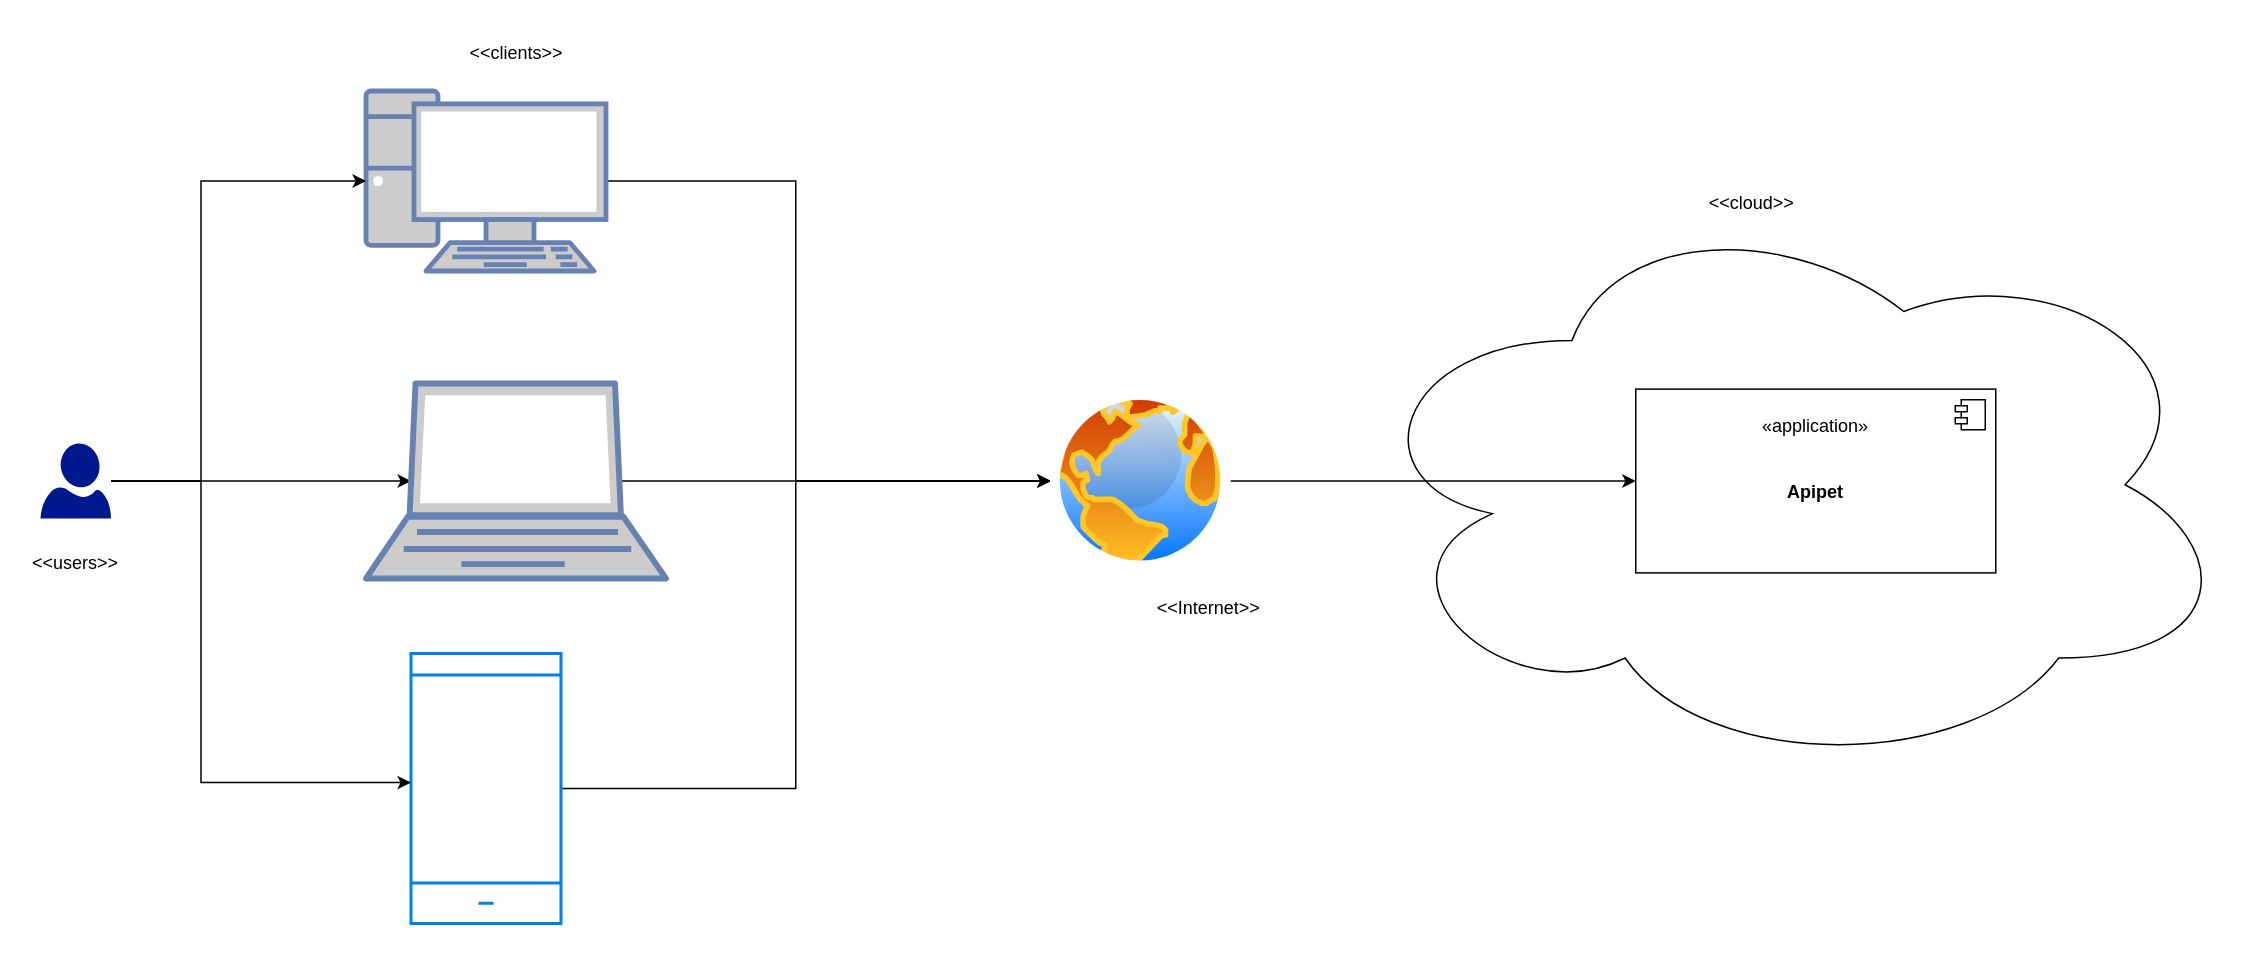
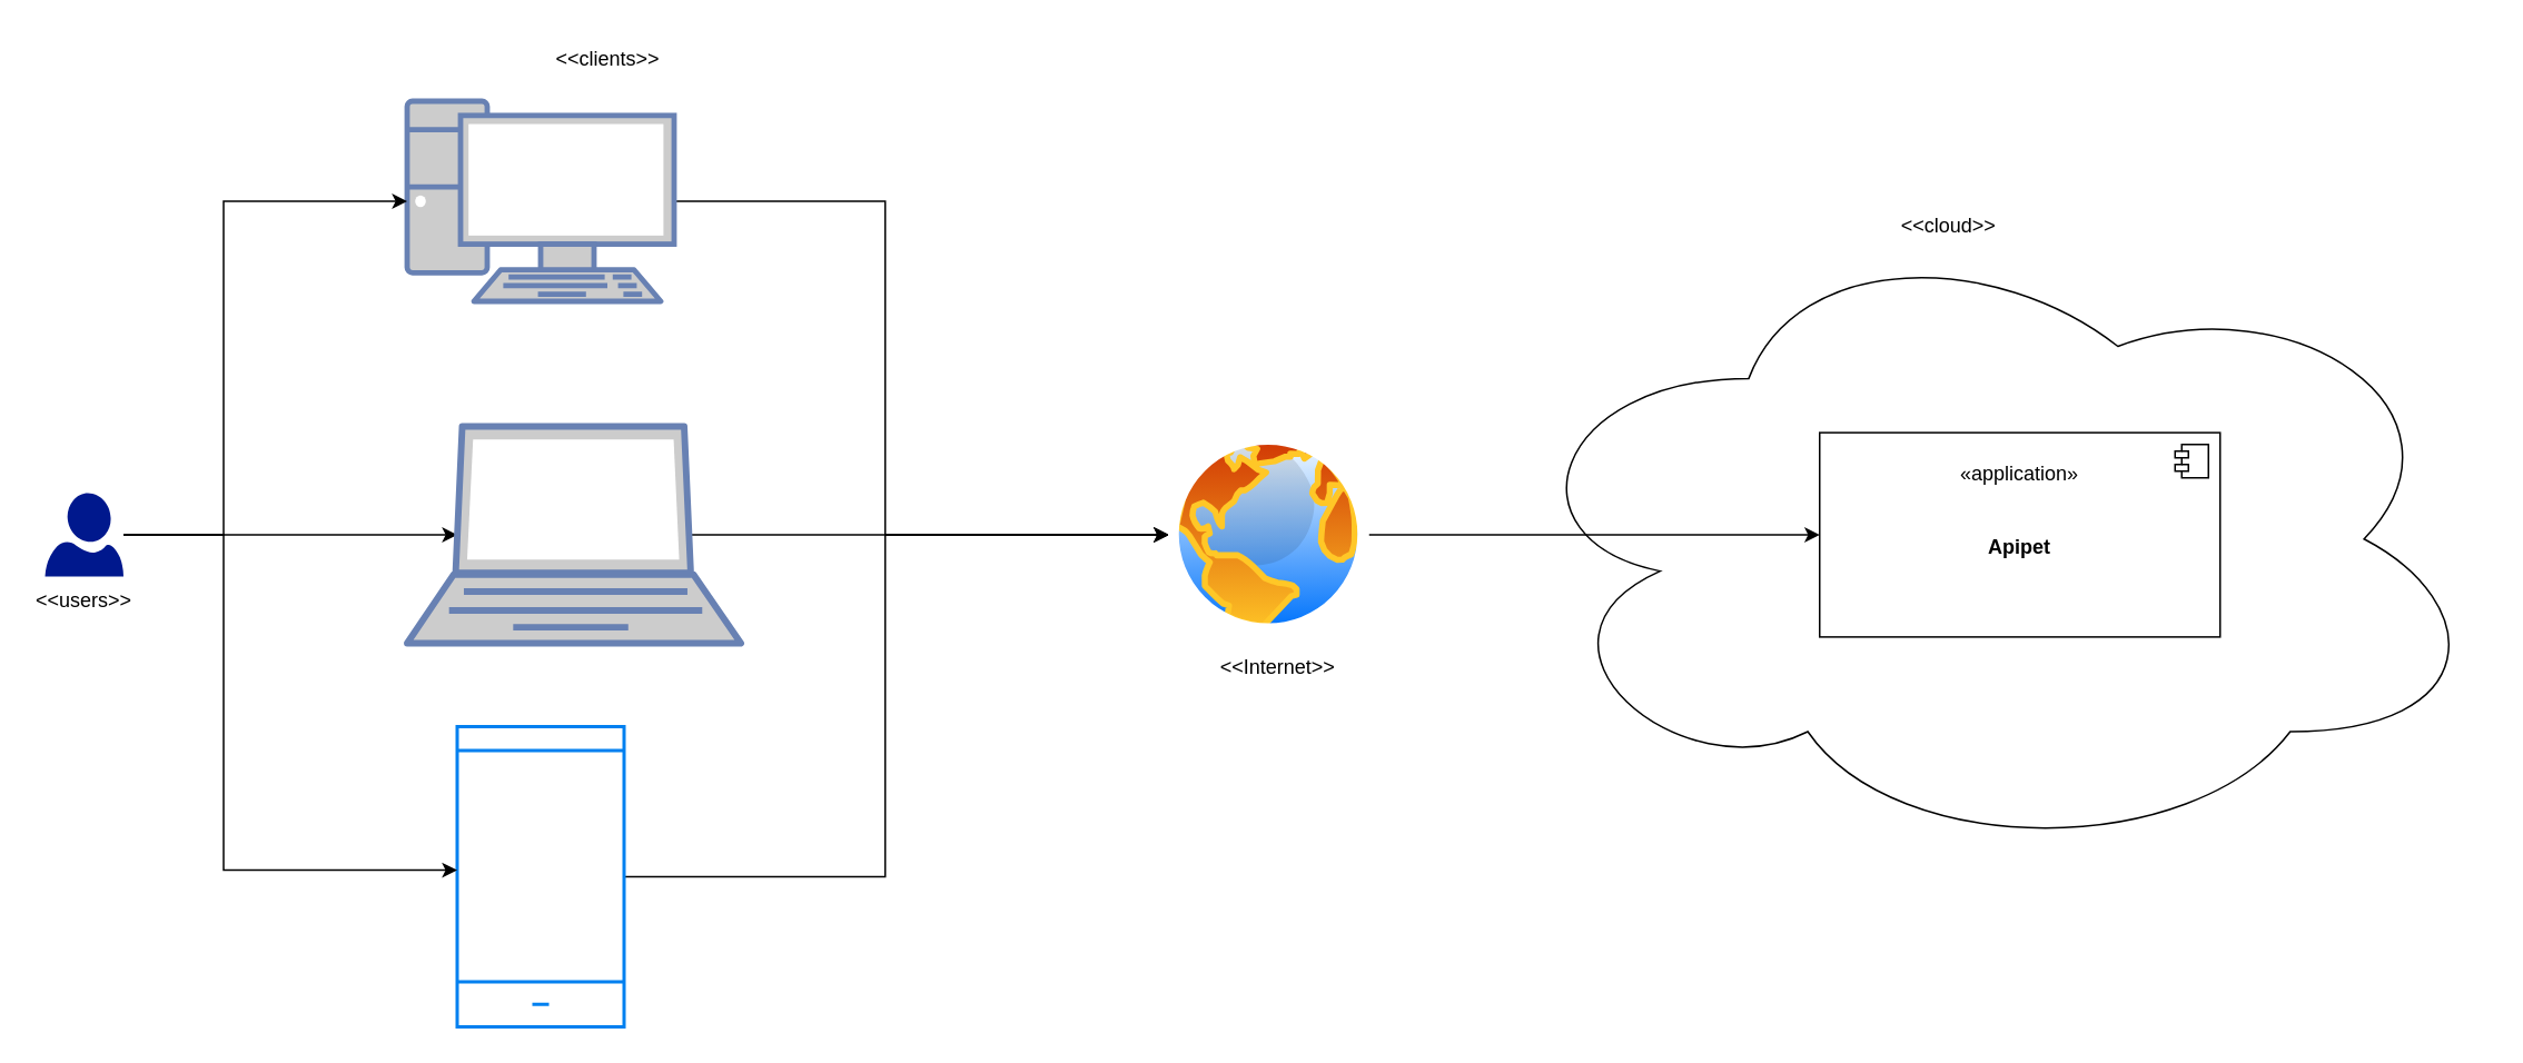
  <mxCell id="0" />
  <mxCell id="1" parent="0" />
  <mxCell id="2" value="" style="ellipse;shape=cloud;whiteSpace=wrap;html=1;" vertex="1" parent="1"><mxGeometry x="900" y="130" width="590" height="385" as="geometry" /></mxCell>
  <mxCell id="3" style="edgeStyle=orthogonalEdgeStyle;rounded=0;orthogonalLoop=1;jettySize=auto;html=1;exitX=1;exitY=0.5;exitDx=0;exitDy=0;exitPerimeter=0;entryX=0;entryY=0.5;entryDx=0;entryDy=0;" edge="1" parent="1" source="4" target="16"><mxGeometry relative="1" as="geometry"><Array as="points"><mxPoint x="530" y="120" /><mxPoint x="530" y="320" /><mxPoint x="680" y="320" /></Array></mxGeometry></mxCell>
  <mxCell id="4" value="" style="fontColor=#0066CC;verticalAlign=top;verticalLabelPosition=bottom;labelPosition=center;align=center;html=1;outlineConnect=0;fillColor=#CCCCCC;strokeColor=#6881B3;gradientColor=none;gradientDirection=north;strokeWidth=2;shape=mxgraph.networks.pc;" vertex="1" parent="1"><mxGeometry x="243.5" y="60" width="160" height="120" as="geometry" /></mxCell>
  <mxCell id="5" style="edgeStyle=orthogonalEdgeStyle;rounded=0;orthogonalLoop=1;jettySize=auto;html=1;entryX=0;entryY=0.5;entryDx=0;entryDy=0;" edge="1" parent="1" source="6" target="16"><mxGeometry relative="1" as="geometry"><Array as="points"><mxPoint x="530" y="525" /><mxPoint x="530" y="320" /><mxPoint x="680" y="320" /></Array></mxGeometry></mxCell>
  <mxCell id="6" value="" style="html=1;verticalLabelPosition=bottom;align=center;labelBackgroundColor=#ffffff;verticalAlign=top;strokeWidth=2;strokeColor=#0080F0;shadow=0;dashed=0;shape=mxgraph.ios7.icons.smartphone;" vertex="1" parent="1"><mxGeometry x="273.5" y="435" width="100" height="180" as="geometry" /></mxCell>
  <mxCell id="7" style="edgeStyle=orthogonalEdgeStyle;rounded=0;orthogonalLoop=1;jettySize=auto;html=1;entryX=0.15;entryY=0.5;entryDx=0;entryDy=0;entryPerimeter=0;" edge="1" parent="1" source="10" target="13"><mxGeometry relative="1" as="geometry"><Array as="points"><mxPoint x="273.5" y="320" /></Array></mxGeometry></mxCell>
  <mxCell id="8" style="edgeStyle=orthogonalEdgeStyle;rounded=0;orthogonalLoop=1;jettySize=auto;html=1;" edge="1" parent="1" source="10" target="4"><mxGeometry relative="1" as="geometry"><Array as="points"><mxPoint x="133.5" y="320" /><mxPoint x="133.5" y="120" /></Array></mxGeometry></mxCell>
  <mxCell id="9" style="edgeStyle=orthogonalEdgeStyle;rounded=0;orthogonalLoop=1;jettySize=auto;html=1;entryX=0;entryY=0.478;entryDx=0;entryDy=0;entryPerimeter=0;" edge="1" parent="1" source="10" target="6"><mxGeometry relative="1" as="geometry"><Array as="points"><mxPoint x="133.5" y="320" /><mxPoint x="133.5" y="521" /></Array></mxGeometry></mxCell>
  <mxCell id="10" value="" style="sketch=0;aspect=fixed;pointerEvents=1;shadow=0;dashed=0;html=1;strokeColor=none;labelPosition=center;verticalLabelPosition=bottom;verticalAlign=top;align=center;fillColor=#00188D;shape=mxgraph.azure.user" vertex="1" parent="1"><mxGeometry x="26.5" y="295" width="47" height="50" as="geometry" /></mxCell>
- <mxCell id="11" value="&amp;lt;&amp;lt;users&amp;gt;&amp;gt;" style="text;html=1;strokeColor=none;fillColor=none;align=center;verticalAlign=middle;whiteSpace=wrap;rounded=0;" vertex="1" parent="1"><mxGeometry x="20" y="360" width="60" height="30" as="geometry" /></mxCell>
+ <mxCell id="11" value="&amp;lt;&amp;lt;users&amp;gt;&amp;gt;" style="text;html=1;strokeColor=none;fillColor=none;align=center;verticalAlign=middle;whiteSpace=wrap;rounded=0;" vertex="1" parent="1"><mxGeometry x="20" y="345" width="60" height="30" as="geometry" /></mxCell>
  <mxCell id="12" style="edgeStyle=orthogonalEdgeStyle;rounded=0;orthogonalLoop=1;jettySize=auto;html=1;exitX=0.85;exitY=0.5;exitDx=0;exitDy=0;exitPerimeter=0;entryX=0;entryY=0.5;entryDx=0;entryDy=0;" edge="1" parent="1" source="13" target="16"><mxGeometry relative="1" as="geometry"><Array as="points"><mxPoint x="680" y="320" /></Array></mxGeometry></mxCell>
  <mxCell id="13" value="" style="fontColor=#0066CC;verticalAlign=top;verticalLabelPosition=bottom;labelPosition=center;align=center;html=1;outlineConnect=0;fillColor=#CCCCCC;strokeColor=#6881B3;gradientColor=none;gradientDirection=north;strokeWidth=2;shape=mxgraph.networks.laptop;" vertex="1" parent="1"><mxGeometry x="243.5" y="255" width="200" height="130" as="geometry" /></mxCell>
- <mxCell id="14" value="&amp;lt;&amp;lt;clients&amp;gt;&amp;gt;" style="text;html=1;strokeColor=none;fillColor=none;align=center;verticalAlign=middle;whiteSpace=wrap;rounded=0;" vertex="1" parent="1"><mxGeometry x="313.5" y="20" width="60" height="30" as="geometry" /></mxCell>
+ <mxCell id="14" value="&amp;lt;&amp;lt;clients&amp;gt;&amp;gt;" style="text;html=1;strokeColor=none;fillColor=none;align=center;verticalAlign=middle;whiteSpace=wrap;rounded=0;" vertex="1" parent="1"><mxGeometry x="333.5" y="20" width="60" height="30" as="geometry" /></mxCell>
  <mxCell id="15" style="edgeStyle=orthogonalEdgeStyle;rounded=0;orthogonalLoop=1;jettySize=auto;html=1;entryX=0;entryY=0.5;entryDx=0;entryDy=0;" edge="1" parent="1" source="16" target="18"><mxGeometry relative="1" as="geometry"><Array as="points"><mxPoint x="1075" y="320" /></Array></mxGeometry></mxCell>
  <mxCell id="16" value="" style="image;aspect=fixed;perimeter=ellipsePerimeter;html=1;align=center;shadow=0;dashed=0;spacingTop=3;image=img/lib/active_directory/internet_globe.svg;" vertex="1" parent="1"><mxGeometry x="700" y="260" width="120" height="120" as="geometry" /></mxCell>
- <mxCell id="17" value="&amp;lt;&amp;lt;Internet&amp;gt;&amp;gt;" style="text;html=1;align=center;verticalAlign=middle;resizable=0;points=[];autosize=1;strokeColor=none;fillColor=none;" vertex="1" parent="1"><mxGeometry x="760" y="390" width="90" height="30" as="geometry" /></mxCell>
+ <mxCell id="17" value="&amp;lt;&amp;lt;Internet&amp;gt;&amp;gt;" style="text;html=1;align=center;verticalAlign=middle;resizable=0;points=[];autosize=1;strokeColor=none;fillColor=none;" vertex="1" parent="1"><mxGeometry x="720" y="385" width="90" height="30" as="geometry" /></mxCell>
  <mxCell id="18" value="«application»&lt;br&gt;&lt;br&gt;&lt;br&gt;&lt;b style=&quot;border-color: var(--border-color);&quot;&gt;Apipet&lt;/b&gt;&lt;br&gt;&lt;br&gt;&lt;br&gt;" style="html=1;dropTarget=0;whiteSpace=wrap;" vertex="1" parent="1"><mxGeometry x="1090" y="258.75" width="240" height="122.5" as="geometry" /></mxCell>
  <mxCell id="19" value="" style="shape=module;jettyWidth=8;jettyHeight=4;" vertex="1" parent="18"><mxGeometry x="1" width="20" height="20" relative="1" as="geometry"><mxPoint x="-27" y="7" as="offset" /></mxGeometry></mxCell>
  <mxCell id="20" value="&amp;lt;&amp;lt;cloud&amp;gt;&amp;gt;" style="text;html=1;align=center;verticalAlign=middle;resizable=0;points=[];autosize=1;strokeColor=none;fillColor=none;" vertex="1" parent="1"><mxGeometry x="1127" y="120" width="80" height="30" as="geometry" /></mxCell>
